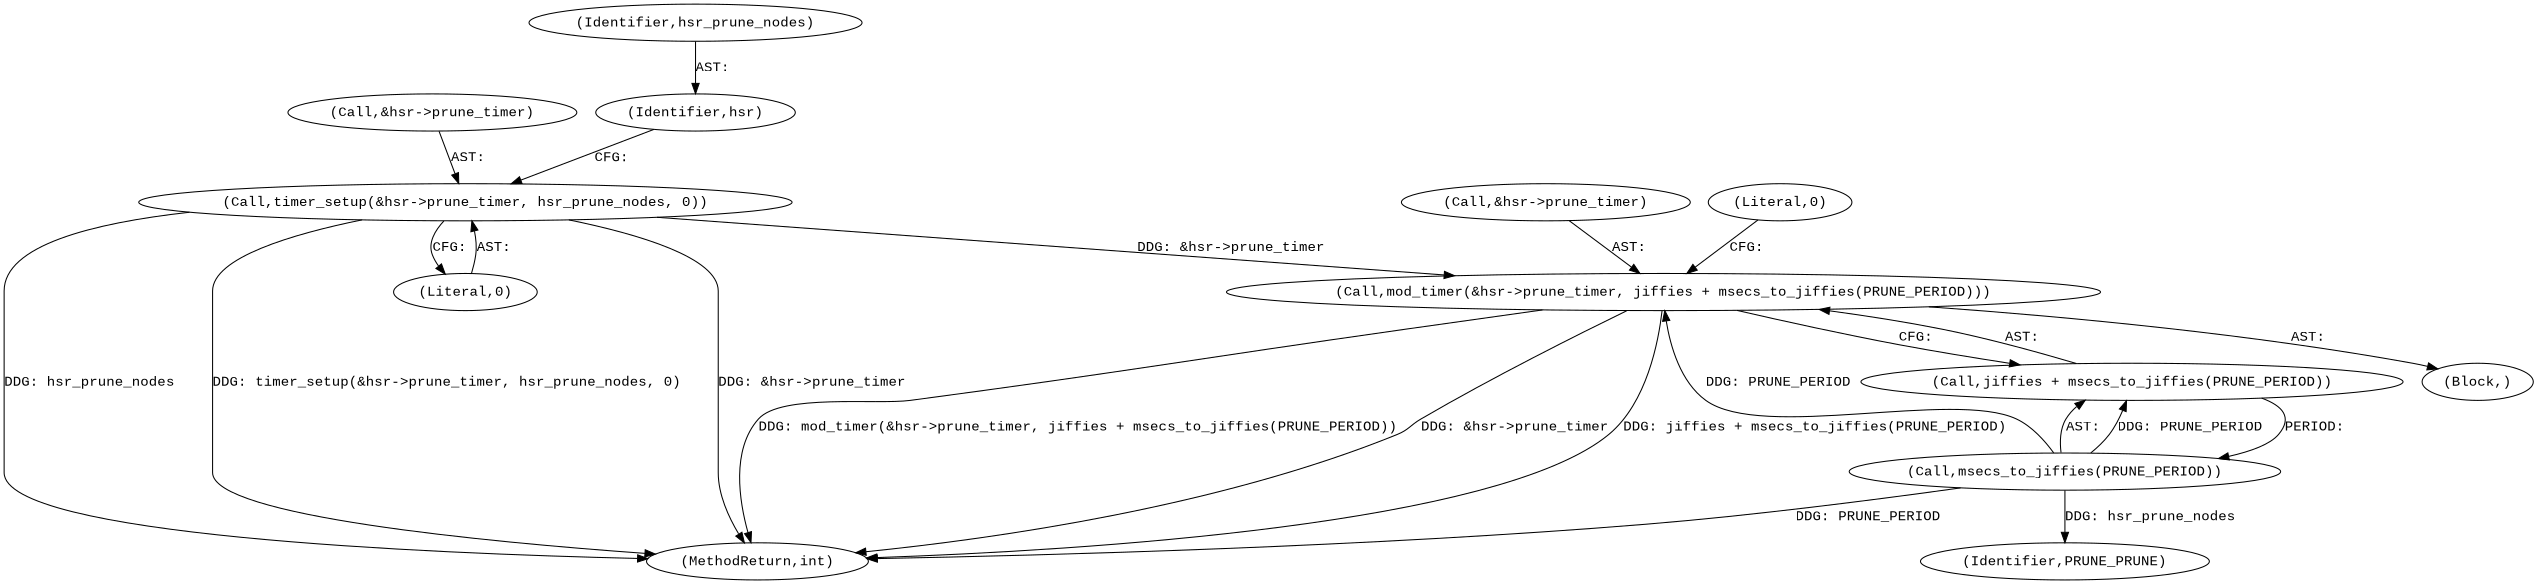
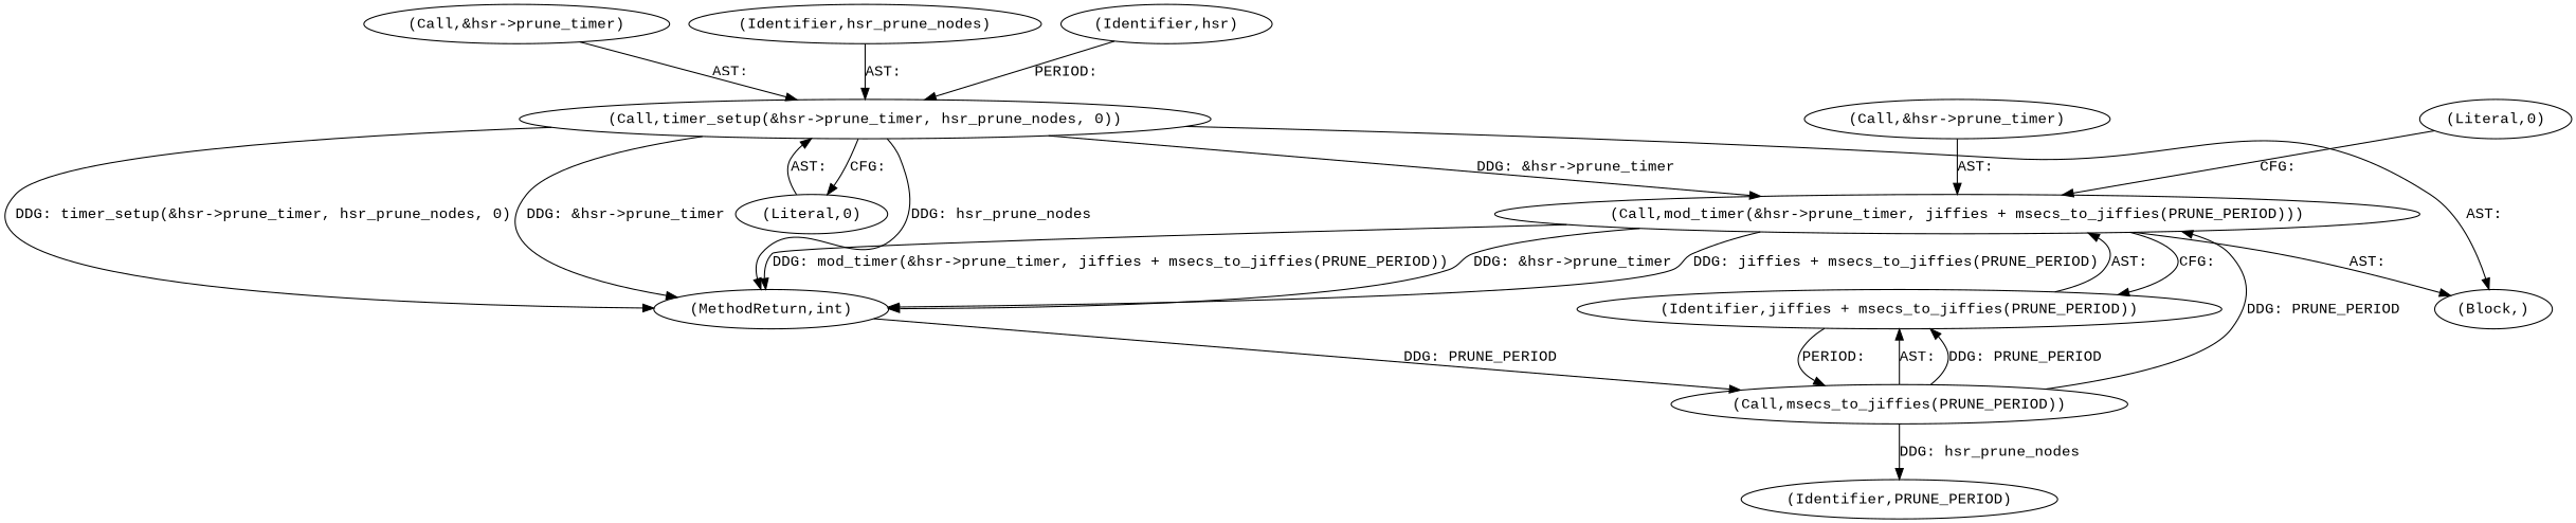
  digraph {
    fontname="Liberation Mono"
    node [fontname="Liberation Mono"]
    edge [fontname="Liberation Mono"]
    n1 [label="(Call,mod_timer(&hsr->prune_timer, jiffies + msecs_to_jiffies(PRUNE_PERIOD)))"]
-   n2 [label="(Call,jiffies + msecs_to_jiffies(PRUNE_PERIOD))"]
+   n2 [label="(Identifier,jiffies + msecs_to_jiffies(PRUNE_PERIOD))"]
    n3 [label="(Block,)"]
    n4 [label="(MethodReturn,int)"]
    n5 [label="(Call,msecs_to_jiffies(PRUNE_PERIOD))"]
    n6 [label="(Call,timer_setup(&hsr->prune_timer, hsr_prune_nodes, 0))"]
    n7 [label="(Literal,0)"]
-   n8 [label="(Identifier,PRUNE_PRUNE)"]
+   n8 [label="(Identifier,PRUNE_PERIOD)"]
    n9 [label="(Call,&hsr->prune_timer)"]
    n10 [label="(Identifier,hsr_prune_nodes)"]
    n11 [label="(Identifier,hsr)"]
    n12 [label="(Call,&hsr->prune_timer)"]
    n13 [label="(Literal,0)"]
    n1 -> n2 [label="CFG: "]
    n1 -> n3 [label="AST: "]
    n1 -> n4 [label="DDG: mod_timer(&hsr->prune_timer, jiffies + msecs_to_jiffies(PRUNE_PERIOD))"]
    n1 -> n4 [label="DDG: &hsr->prune_timer"]
    n1 -> n4 [label="DDG: jiffies + msecs_to_jiffies(PRUNE_PERIOD)"]
    n2 -> n1 [label="AST: "]
    n2 -> n5 [label="PERIOD: "]
    n5 -> n1 [label="DDG: PRUNE_PERIOD"]
    n5 -> n2 [label="AST: "]
    n5 -> n2 [label="DDG: PRUNE_PERIOD"]
-   n5 -> n4 [label="DDG: PRUNE_PERIOD"]
+   n4 -> n5 [label="DDG: PRUNE_PERIOD"]
    n5 -> n8 [label="DDG: hsr_prune_nodes"]
    n6 -> n1 [label="DDG: &hsr->prune_timer"]
+   n6 -> n3 [label="AST: "]
    n6 -> n4 [label="DDG: &hsr->prune_timer"]
    n6 -> n4 [label="DDG: hsr_prune_nodes"]
    n6 -> n4 [label="DDG: timer_setup(&hsr->prune_timer, hsr_prune_nodes, 0)"]
    n6 -> n7 [label="CFG: "]
    n7 -> n6 [label="AST: "]
    n9 -> n6 [label="AST: "]
-   n10 -> n11 [label="AST: "]
-   n11 -> n6 [label="CFG: "]
+   n10 -> n6 [label="AST: "]
+   n11 -> n6 [label="PERIOD: "]
    n12 -> n1 [label="AST: "]
    n13 -> n1 [label="CFG: "]
  }
